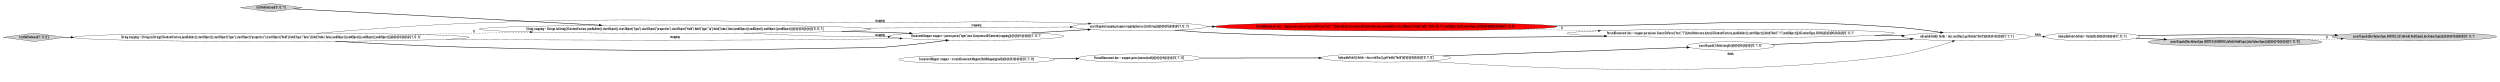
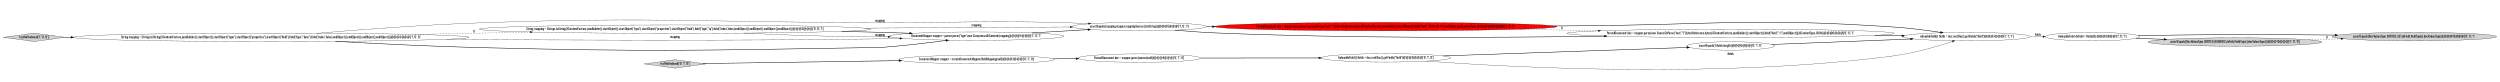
  digraph {
    fontname=Oswald
    rankdir=LR
    node [fillcolor=white fontname=Oswald shape=ellipse style=filled]
    edge [fontname=Oswald style=bold]
    n1 [label="IndexableField(( fields = doc.rootDoc().getFields(\"field\")@@@7@@@['1', '1', '1']"]
    n2 [label="IndexableField dvField = fields(0(@@@9@@@['1', '0', '1']"]
    n3 [fillcolor=lightgray label="assertEquals(DocValuesType.SORTED_NUMERIC,dvField.fieldType().docValuesType())@@@10@@@['1', '0', '0']"]
    n4 [fillcolor=lightgray label="assertEquals(DocValuesType.SORTED_SET,dvField.fieldType().docValuesType())@@@10@@@['0', '0', '1']"]
    n5 [fillcolor=red label="ParsedDocument doc = mapper.parse(new SourceToParse(\"test\",\"1\",BytesReference.bytes(XContentFactory.jsonBuilder().startObject().field(\"field\",\"2016-03-11\").endObject()),XContentType.JSON))@@@6@@@['1', '0', '0']"]
    n6 [label="ParsedDocument doc = mapper.parse(new SourceToParse(\"test\",\"1\",BytesReference.bytes(XContentFactory.jsonBuilder().startObject().field(\"field\",\"::1\").endObject()),XContentType.JSON))@@@6@@@['0', '0', '1']"]
    n7 [label="ParsedDocument doc = mapper.parse(source(null))@@@4@@@['0', '1', '0']"]
    n8 [label="IndexableField(( fields = doc.rootDoc().getFields(\"field\")@@@5@@@['0', '1', '0']"]
    n9 [label="assertEquals(1,fields.length)@@@6@@@['0', '1', '0']"]
    n10 [label="DocumentMapper mapper = parser.parse(\"type\",new CompressedXContent(mapping))@@@4@@@['1', '0', '1']"]
    n11 [label="assertEquals(mapping,mapper.mappingSource().toString())@@@5@@@['1', '0', '1']"]
    n12 [label="String mapping = Strings.toString(XContentFactory.jsonBuilder().startObject().startObject(\"type\").startObject(\"properties\").startObject(\"field\").field(\"type\",\"ip\").field(\"index\",false).endObject().endObject().endObject().endObject())@@@3@@@['0', '0', '1']"]
    n13 [fillcolor=lightgray label="testNotIndexed['1', '0', '0']" shape=diamond]
    n14 [label="String mapping = Strings.toString(XContentFactory.jsonBuilder().startObject().startObject(\"type\").startObject(\"properties\").startObject(\"field\").field(\"type\",\"date\").field(\"index\",false).endObject().endObject().endObject().endObject())@@@3@@@['1', '0', '0']"]
-   n15 [fillcolor=lightgray label="testNotIndexed['0', '0', '1']" shape=diamond]
+   n16 [fillcolor=lightgray label="testNotIndexed['0', '1', '0']" shape=diamond]
    n17 [label="DocumentMapper mapper = createDocumentMapper(fieldMapping(null))@@@3@@@['0', '1', '0']"]
    n1 -> n2 [label=fields style=solid]
    n2 -> n3
    n2 -> n4
    n3 -> n4 [label=0 style=dashed]
    n5 -> n1
    n5 -> n6 [label=0 style=dashed]
    n6 -> n1
    n7 -> n8
    n8 -> n1 [label=fields style=solid]
    n8 -> n9
    n9 -> n1
    n10 -> n11
    n11 -> n5
    n11 -> n6
    n12 -> n10
    n12 -> n10 [label=mapping style=solid]
    n12 -> n11 [label=mapping style=solid]
    n13 -> n14
    n14 -> n10
    n14 -> n10 [label=mapping style=solid]
    n14 -> n11 [label=mapping style=solid]
    n14 -> n12 [label=0 style=dashed]
-   n15 -> n12
+   n16 -> n17
    n17 -> n7
  }
